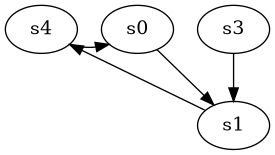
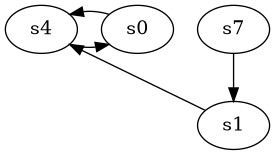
  digraph {
    node [player=1]
    s4
    s0 [player=0]
    s1
-   s3 [player=0]
+   s3 [player=0 label=s7]
    s4 -> s0 [constraint="time % 2 == 0 && time % 5 == 3"]
-   s0 -> s1 [constraint="time % 4 == 0 && time % 5 == 3"]
+   s0 -> s4 [constraint="time % 4 == 0 && time % 5 == 3"]
    s1 -> s4 [constraint="time == 2 || time == 12"]
    s3 -> s1
  }
